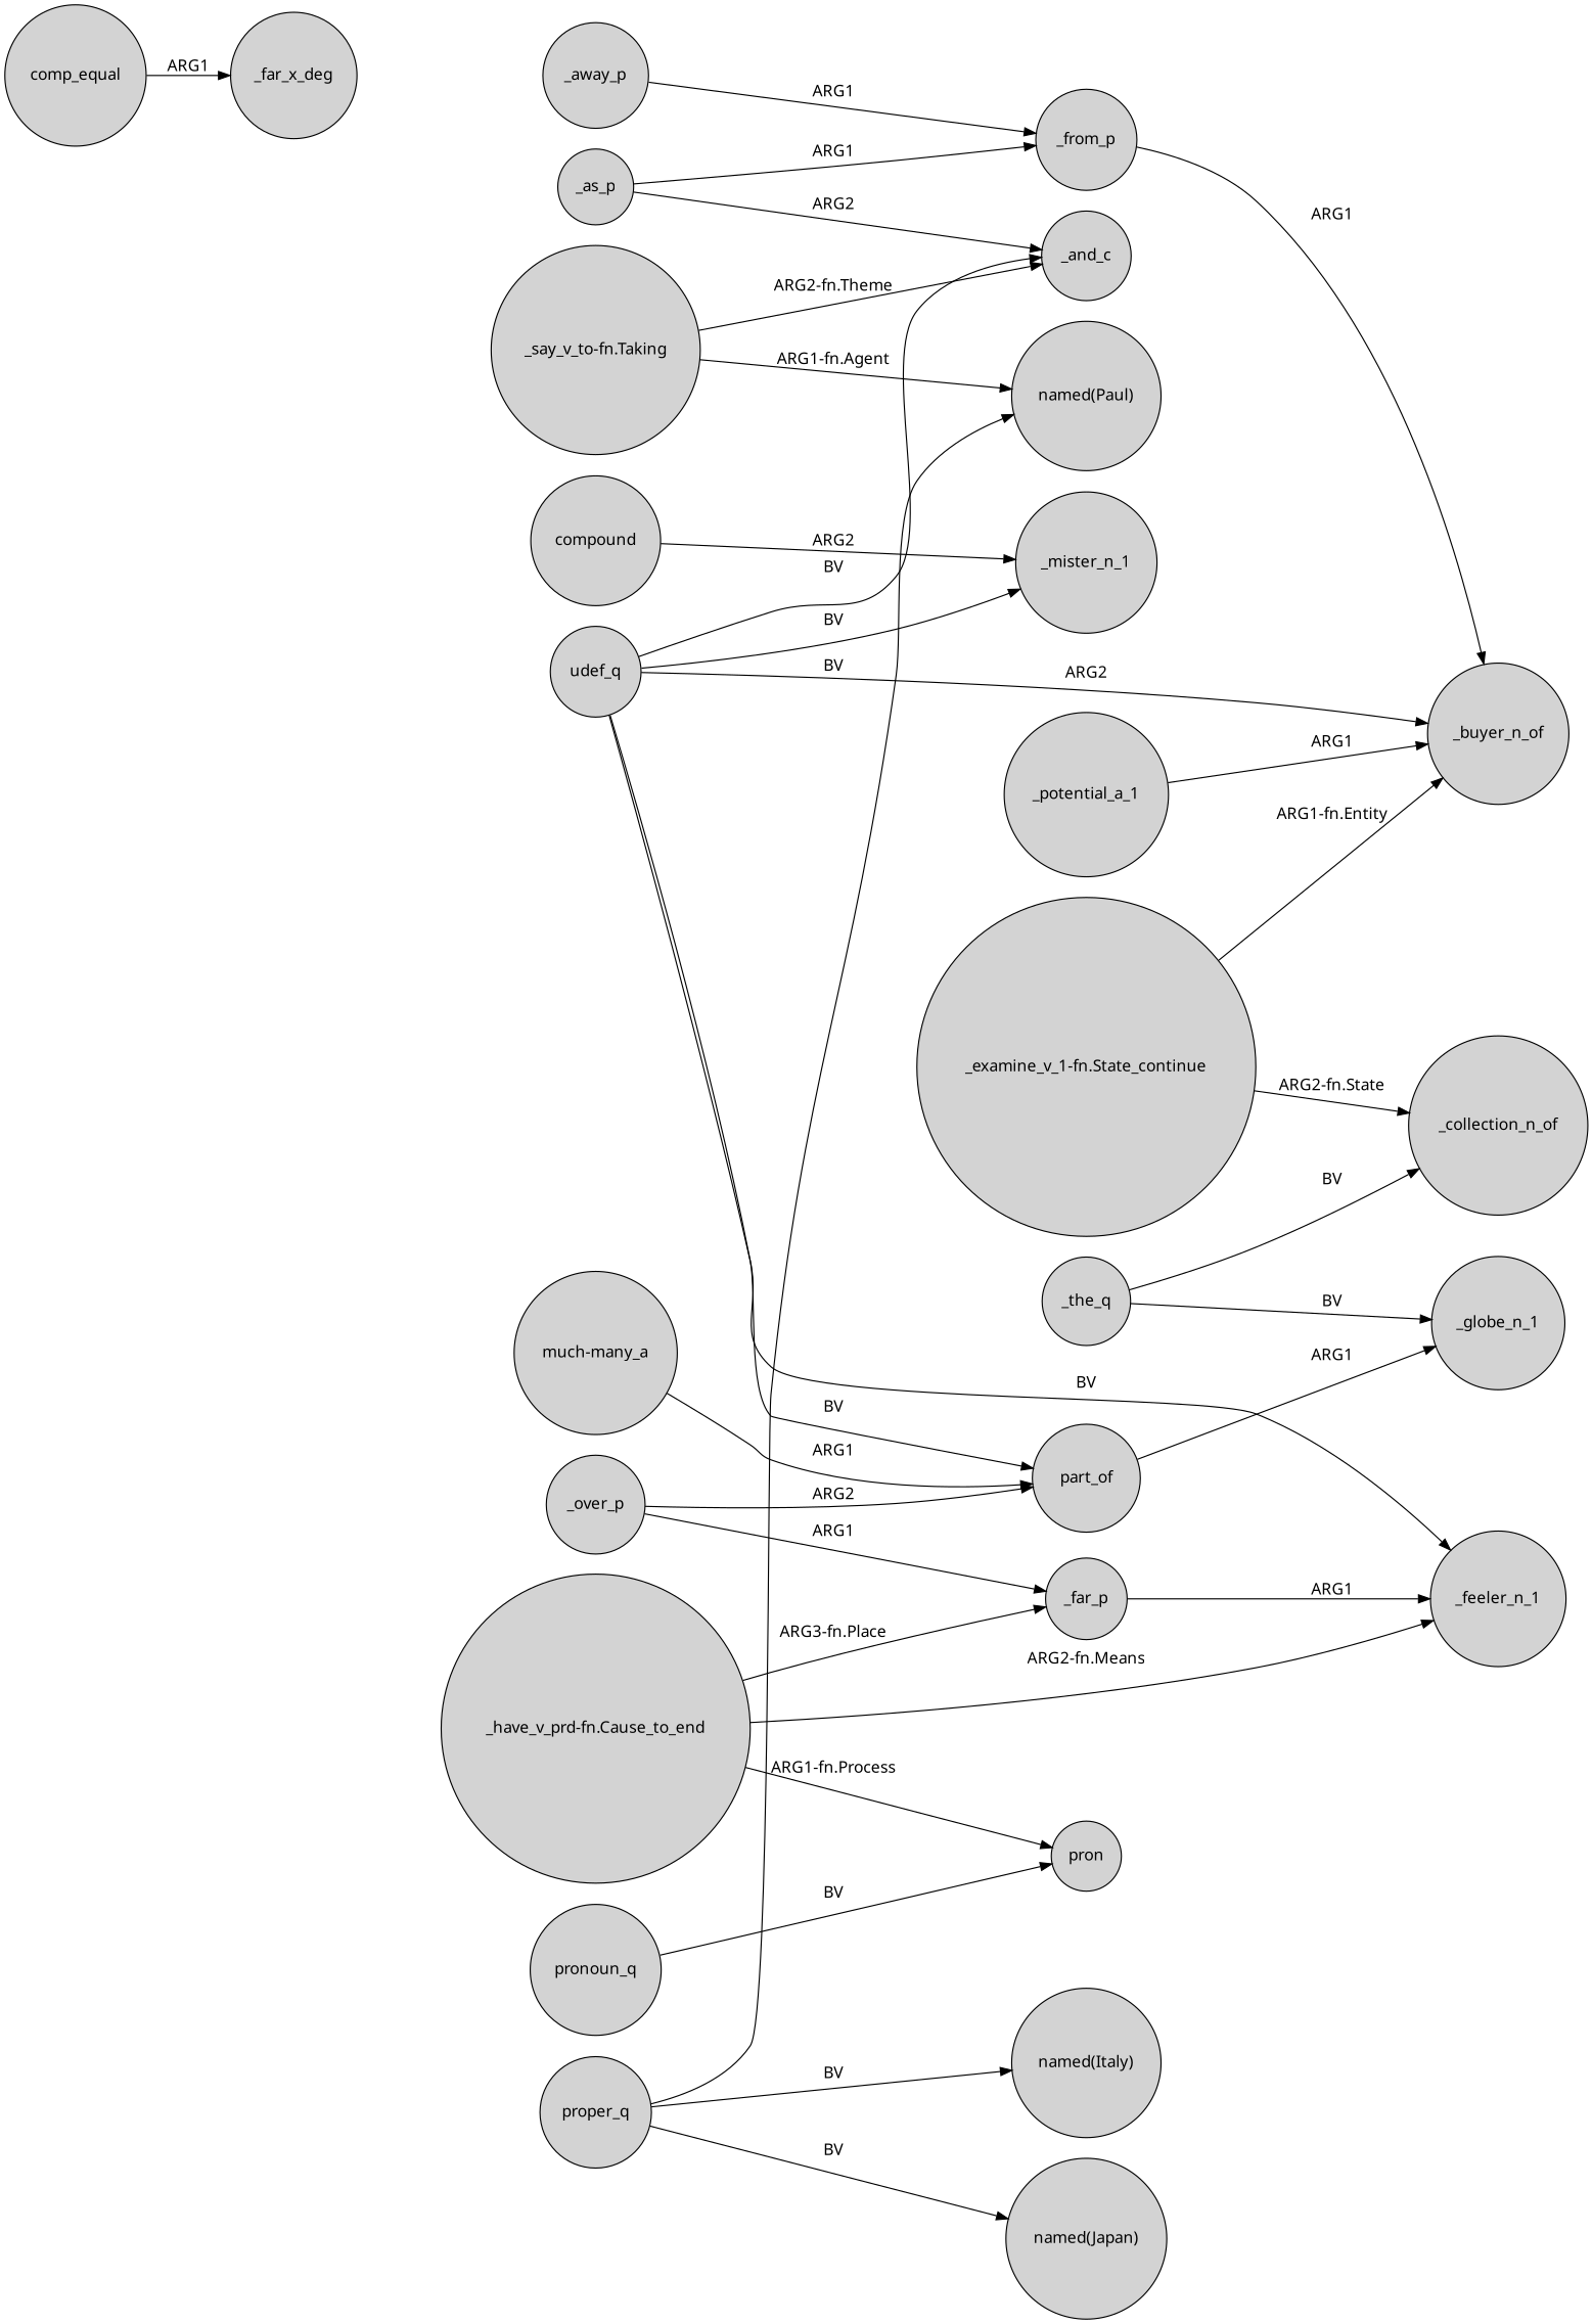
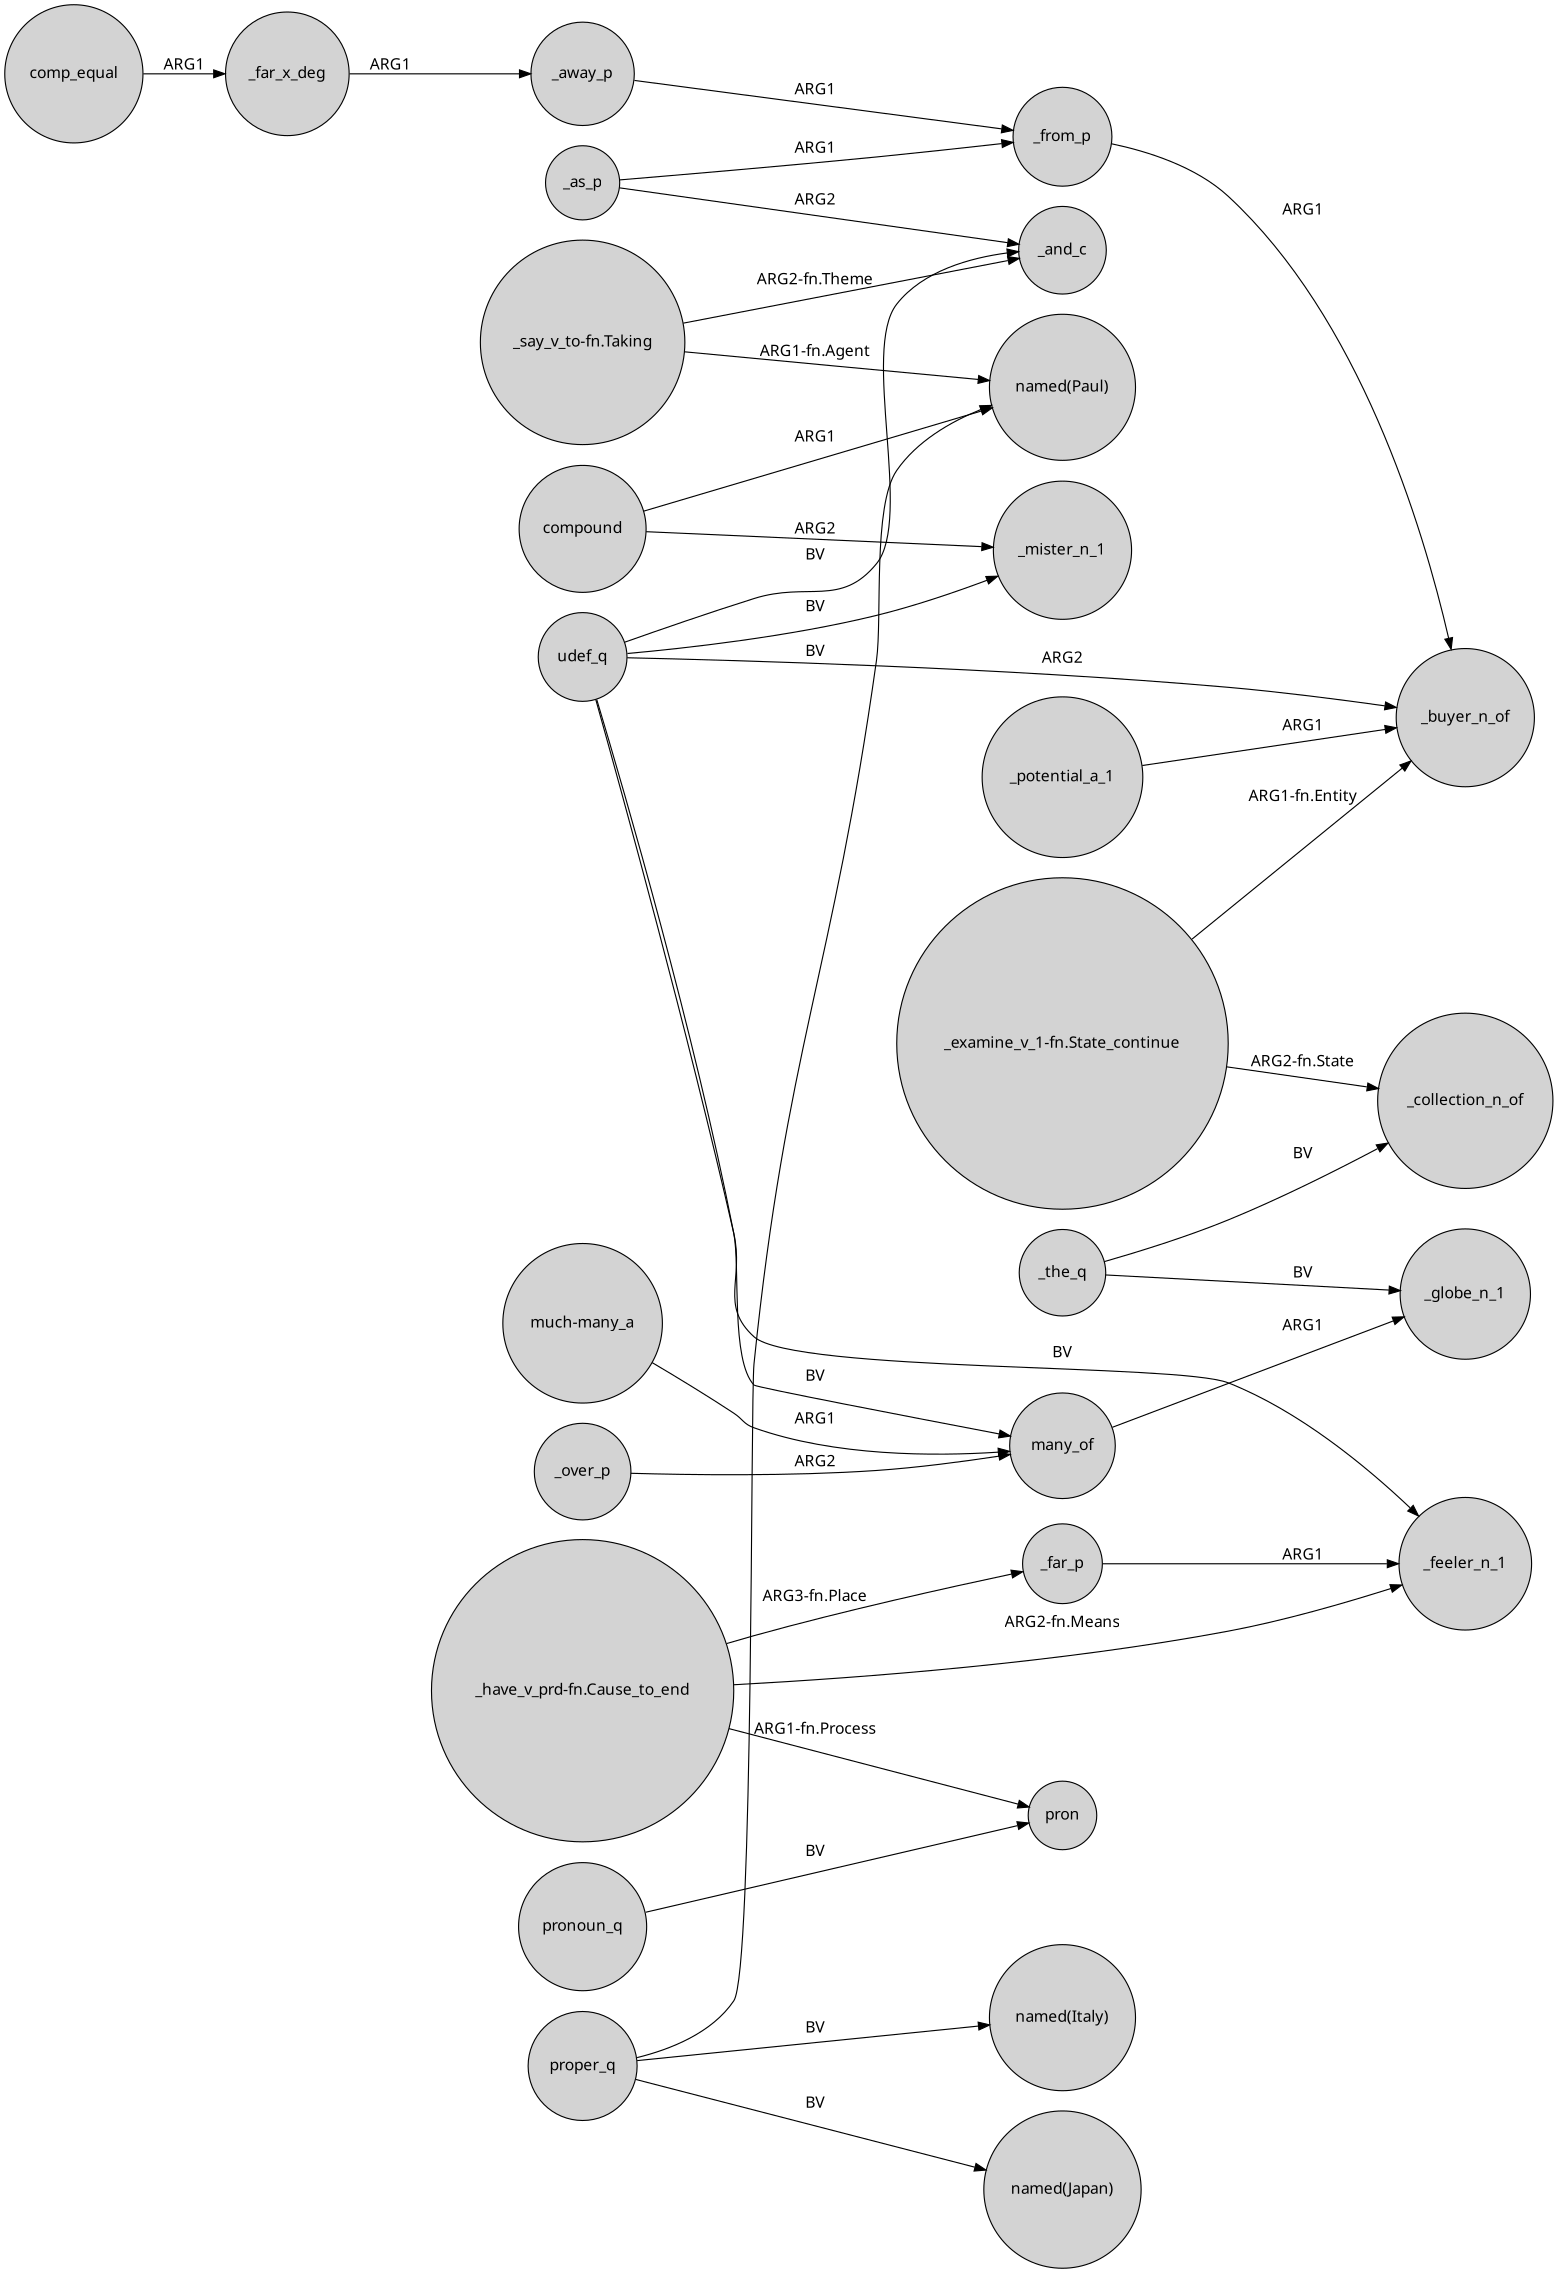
  digraph {
    fontname="Noto Sans"
    rankdir=LR
    node [fontname="Noto Sans" shape=circle style=filled]
    edge [fontname="Noto Sans"]
    "_say_v_to-fn.Taking"
    "named(Paul)"
    _and_c
    udef_q
    _buyer_n_of
    _mister_n_1
-   part_of
+   part_of [label=many_of]
    _feeler_n_1
    _globe_n_1
    compound
    _from_p
    _over_p
    n13 [label=_far_p]
    "_examine_v_1-fn.State_continue"
    _collection_n_of
    _far_x_deg
    _away_p
    _as_p
    _the_q
    pronoun_q
    pron
    "_have_v_prd-fn.Cause_to_end"
    "much-many_a"
    proper_q
    "named(Japan)"
    "named(Italy)"
    _potential_a_1
    comp_equal
    "_say_v_to-fn.Taking" -> "named(Paul)" [label="ARG1-fn.Agent"]
    "_say_v_to-fn.Taking" -> _and_c [label="ARG2-fn.Theme"]
    udef_q -> _and_c [label=BV]
    udef_q -> _buyer_n_of [label=ARG2]
    udef_q -> _mister_n_1 [label=BV]
    udef_q -> part_of [label=BV]
    udef_q -> _feeler_n_1 [label=BV]
    part_of -> _globe_n_1 [label=ARG1]
+   compound -> "named(Paul)" [label=ARG1]
    compound -> _mister_n_1 [label=ARG2]
    _from_p -> _buyer_n_of [label=ARG1]
    _over_p -> part_of [label=ARG2]
-   _over_p -> n13 [label=ARG1]
    n13 -> _feeler_n_1 [label=ARG1]
    "_examine_v_1-fn.State_continue" -> _buyer_n_of [label="ARG1-fn.Entity"]
    "_examine_v_1-fn.State_continue" -> _collection_n_of [label="ARG2-fn.State"]
+   _far_x_deg -> _away_p [label=ARG1]
    _away_p -> _from_p [label=ARG1]
    _as_p -> _and_c [label=ARG2]
    _as_p -> _from_p [label=ARG1]
    _the_q -> _globe_n_1 [label=BV]
    _the_q -> _collection_n_of [label=BV]
    pronoun_q -> pron [label=BV]
    "_have_v_prd-fn.Cause_to_end" -> _feeler_n_1 [label="ARG2-fn.Means"]
    "_have_v_prd-fn.Cause_to_end" -> n13 [label="ARG3-fn.Place"]
    "_have_v_prd-fn.Cause_to_end" -> pron [label="ARG1-fn.Process"]
    "much-many_a" -> part_of [label=ARG1]
    proper_q -> "named(Paul)" [label=BV]
    proper_q -> "named(Japan)" [label=BV]
    proper_q -> "named(Italy)" [label=BV]
    _potential_a_1 -> _buyer_n_of [label=ARG1]
    comp_equal -> _far_x_deg [label=ARG1]
  }
